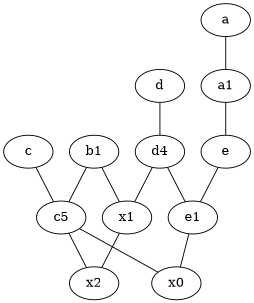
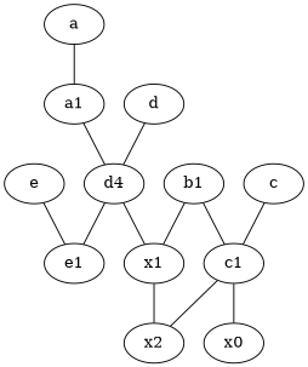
  graph {
    node [labelfontsize=50]
    a
    a1
    n3 [label=d4]
-   c1 [label=c5]
+   c1
    x0
    x2
    c
    e1
    x1
    b1
    e
    d
    a -- a1
-   a1 -- e
+   a1 -- n3
    n3 -- e1
    n3 -- x1
    c1 -- x0
    c1 -- x2
    c -- c1
-   e1 -- x0
    x1 -- x2
    b1 -- c1
    b1 -- x1
    e -- e1
    d -- n3
  }
